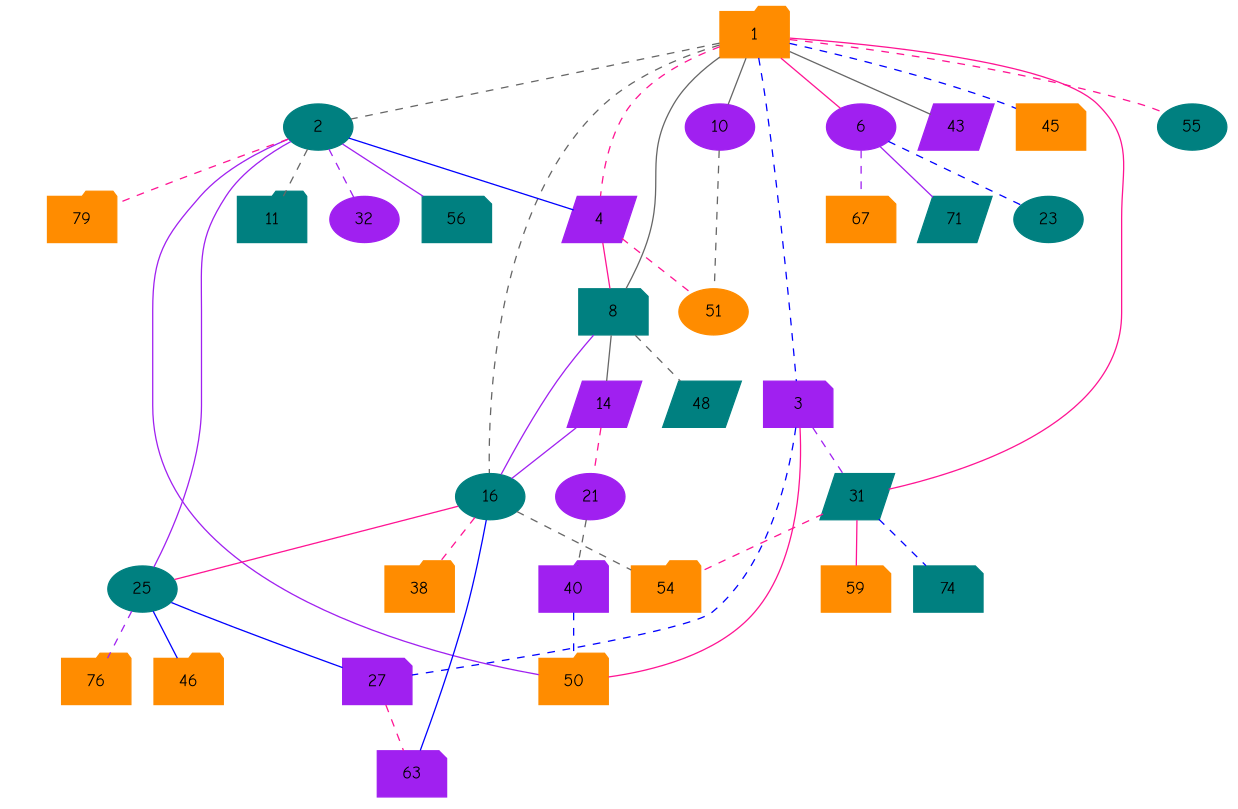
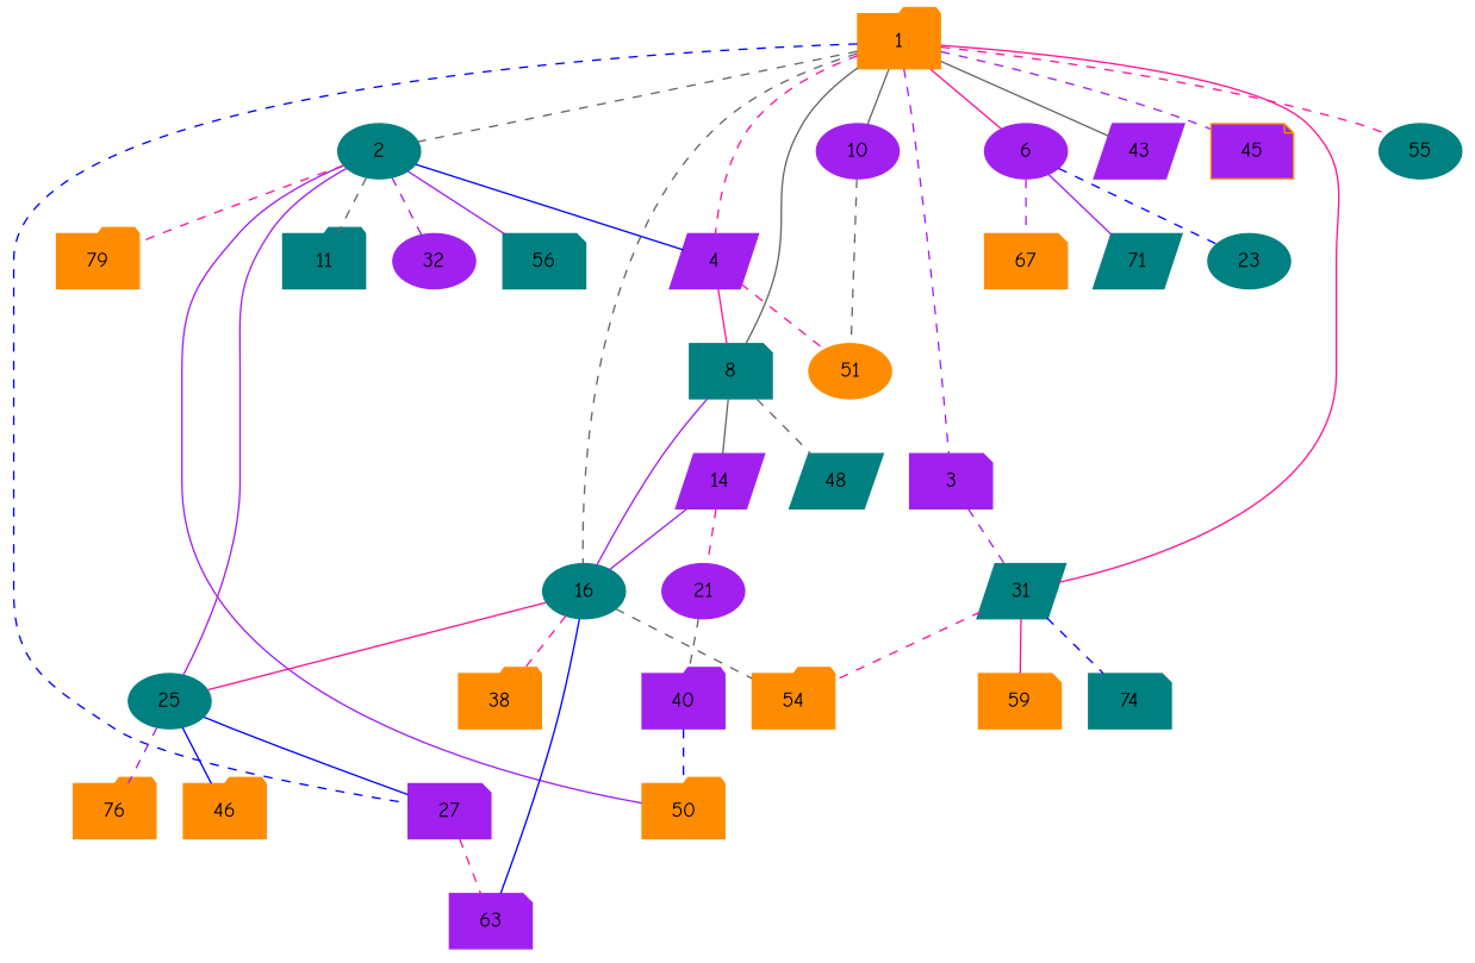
  graph {
    fontname="Comic Neue"
    node [color=teal fontname="Comic Neue" shape=ellipse style=filled]
    edge [color=deeppink fontname="Comic Neue" style=dashed]
    1 [color=darkorange shape=folder super="+5"]
    2
    3 [color=purple shape=note super="+61+30"]
    4 [color=purple shape=parallelogram super="+22"]
    6 [color=purple super="+12+36"]
    8 [shape=note super="+9+13"]
    10 [color=purple]
    16 [super="+78+29"]
    31 [shape=parallelogram super="+65+44+34"]
    43 [color=purple shape=parallelogram]
-   45 [color=darkorange shape=note super="+69+80"]
+   45 [color=darkorange shape=note super="+69+80" fillcolor=purple]
    n12 [color=purple label=27 shape=note]
    55
    11 [shape=folder]
    25 [super="+27+57"]
    32 [color=purple super="+86"]
    50 [color=darkorange shape=folder super="+82"]
    56 [shape=note]
    79 [color=darkorange shape=folder]
    51 [color=darkorange super="+72"]
    23
    67 [color=darkorange shape=note]
    71 [shape=parallelogram]
    14 [color=purple shape=parallelogram super="+20+18"]
    48 [shape=parallelogram super="+88"]
    38 [color=darkorange shape=folder super="+41"]
    54 [color=darkorange shape=folder super="+85"]
    63 [color=purple shape=note super="+76"]
    59 [color=darkorange shape=note]
    74 [shape=note]
    46 [color=darkorange shape=folder super="+60"]
    n32 [color=darkorange label=76 shape=folder]
    21 [color=purple]
    40 [color=purple shape=folder]
    1 -- 2 [color=gray40]
-   1 -- 3 [color=blue]
+   1 -- 3 [color=purple]
    1 -- 4
    1 -- 6 [style=solid]
    1 -- 8 [color=gray40 style=solid]
    1 -- 10 [color=gray40 style=solid]
    1 -- 16 [color=gray40]
    1 -- 31 [style=solid]
    1 -- 43 [color=gray40 style=solid]
-   1 -- 45 [color=blue]
-   3 -- n12 [color=blue]
+   1 -- 45 [color=purple]
+   1 -- n12 [color=blue]
    1 -- 55
    2 -- 4 [color=blue style=solid]
    2 -- 11 [color=gray40]
    2 -- 25 [color=purple style=solid]
    2 -- 32 [color=purple]
    2 -- 50 [color=purple style=solid]
    2 -- 56 [color=purple style=solid]
    2 -- 79
    3 -- 31 [color=purple]
-   3 -- 50 [style=solid]
    4 -- 8 [style=solid]
    4 -- 51
    6 -- 23 [color=blue]
    6 -- 67 [color=purple]
    6 -- 71 [color=purple style=solid]
    8 -- 16 [color=purple style=solid]
    8 -- 14 [color=gray40 style=solid]
    8 -- 48 [color=gray40 weight=2]
    10 -- 51 [color=gray40]
    16 -- 25 [style=solid]
    16 -- 38
    16 -- 54 [color=gray40]
    16 -- 63 [color=blue style=solid]
    31 -- 54
    31 -- 59 [style=solid]
    31 -- 74 [color=blue]
    n12 -- 63
    25 -- n12 [color=blue style=solid]
    25 -- 46 [color=blue style=solid]
    25 -- n32 [color=purple]
    14 -- 16 [color=purple style=solid]
    14 -- 21
    21 -- 40 [color=gray40]
    40 -- 50 [color=blue]
  }
